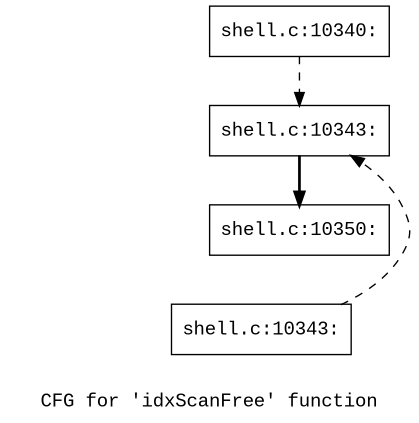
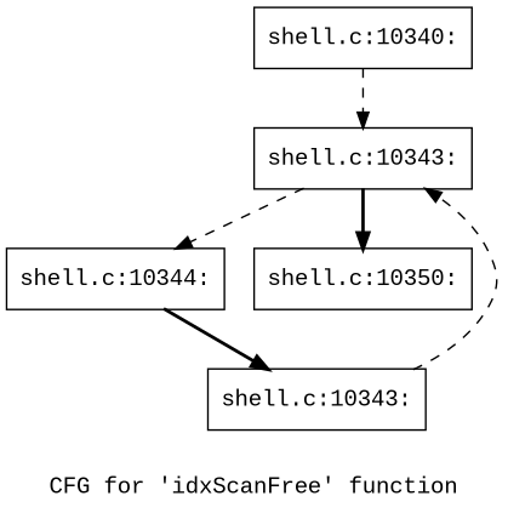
  digraph {
    label="CFG for 'idxScanFree' function"
    fontname="Liberation Mono"
    node [shape=record fontname="Liberation Mono"]
    edge [style=dashed fontname="Liberation Mono"]
    n1 [label="{shell.c:10340:}"]
    n2 [label="{shell.c:10343:}"]
+   n3 [label="{shell.c:10344:}"]
    n4 [label="{shell.c:10350:}"]
    n5 [label="{shell.c:10343:}"]
    n1 -> n2
+   n2 -> n3
    n2 -> n4 [style=bold]
+   n3 -> n5 [style=bold]
    n5 -> n2
  }
